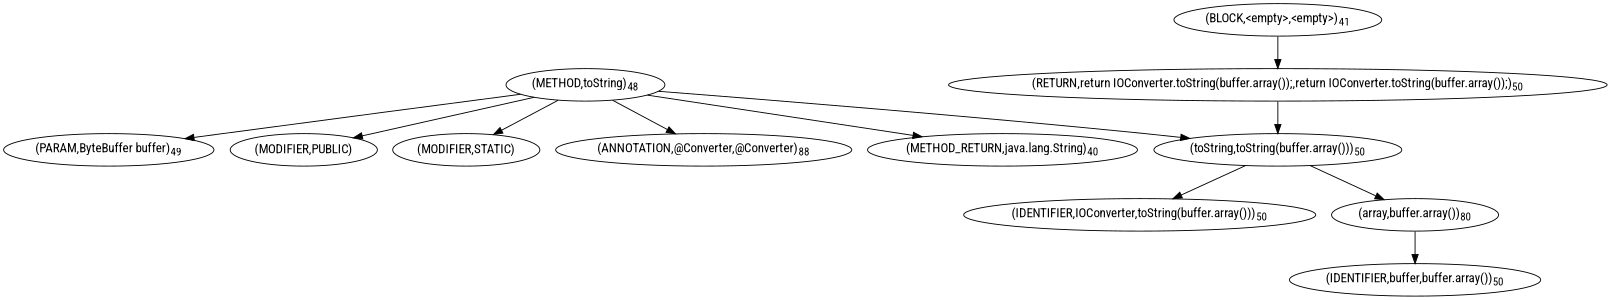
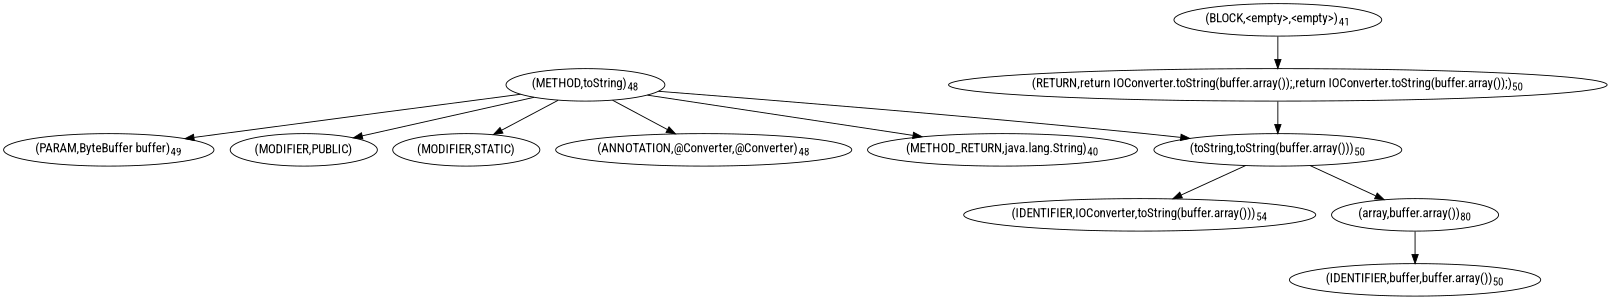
  digraph {
    fontname="Roboto Condensed"
    node [fontname="Roboto Condensed"]
    edge [fontname="Roboto Condensed"]
    n1 [label=<(METHOD,toString)<SUB>48</SUB>>]
    n2 [label=<(PARAM,ByteBuffer buffer)<SUB>49</SUB>>]
    n3 [label=<(MODIFIER,PUBLIC)>]
    n4 [label=<(MODIFIER,STATIC)>]
-   n5 [label=<(ANNOTATION,@Converter,@Converter)<SUB>88</SUB>>]
+   n5 [label=<(ANNOTATION,@Converter,@Converter)<SUB>48</SUB>>]
    n6 [label=<(METHOD_RETURN,java.lang.String)<SUB>40</SUB>>]
    n7 [label=<(toString,toString(buffer.array()))<SUB>50</SUB>>]
    n8 [label=<(BLOCK,&lt;empty&gt;,&lt;empty&gt;)<SUB>41</SUB>>]
    n9 [label=<(RETURN,return IOConverter.toString(buffer.array());,return IOConverter.toString(buffer.array());)<SUB>50</SUB>>]
-   n10 [label=<(IDENTIFIER,IOConverter,toString(buffer.array()))<SUB>50</SUB>>]
+   n10 [label=<(IDENTIFIER,IOConverter,toString(buffer.array()))<SUB>54</SUB>>]
    n11 [label=<(array,buffer.array())<SUB>80</SUB>>]
    n12 [label=<(IDENTIFIER,buffer,buffer.array())<SUB>50</SUB>>]
    n1 -> n2
    n1 -> n3
    n1 -> n4
    n1 -> n5
    n1 -> n6
    n1 -> n7
    n7 -> n10
    n7 -> n11
    n8 -> n9
    n9 -> n7
    n11 -> n12
  }
